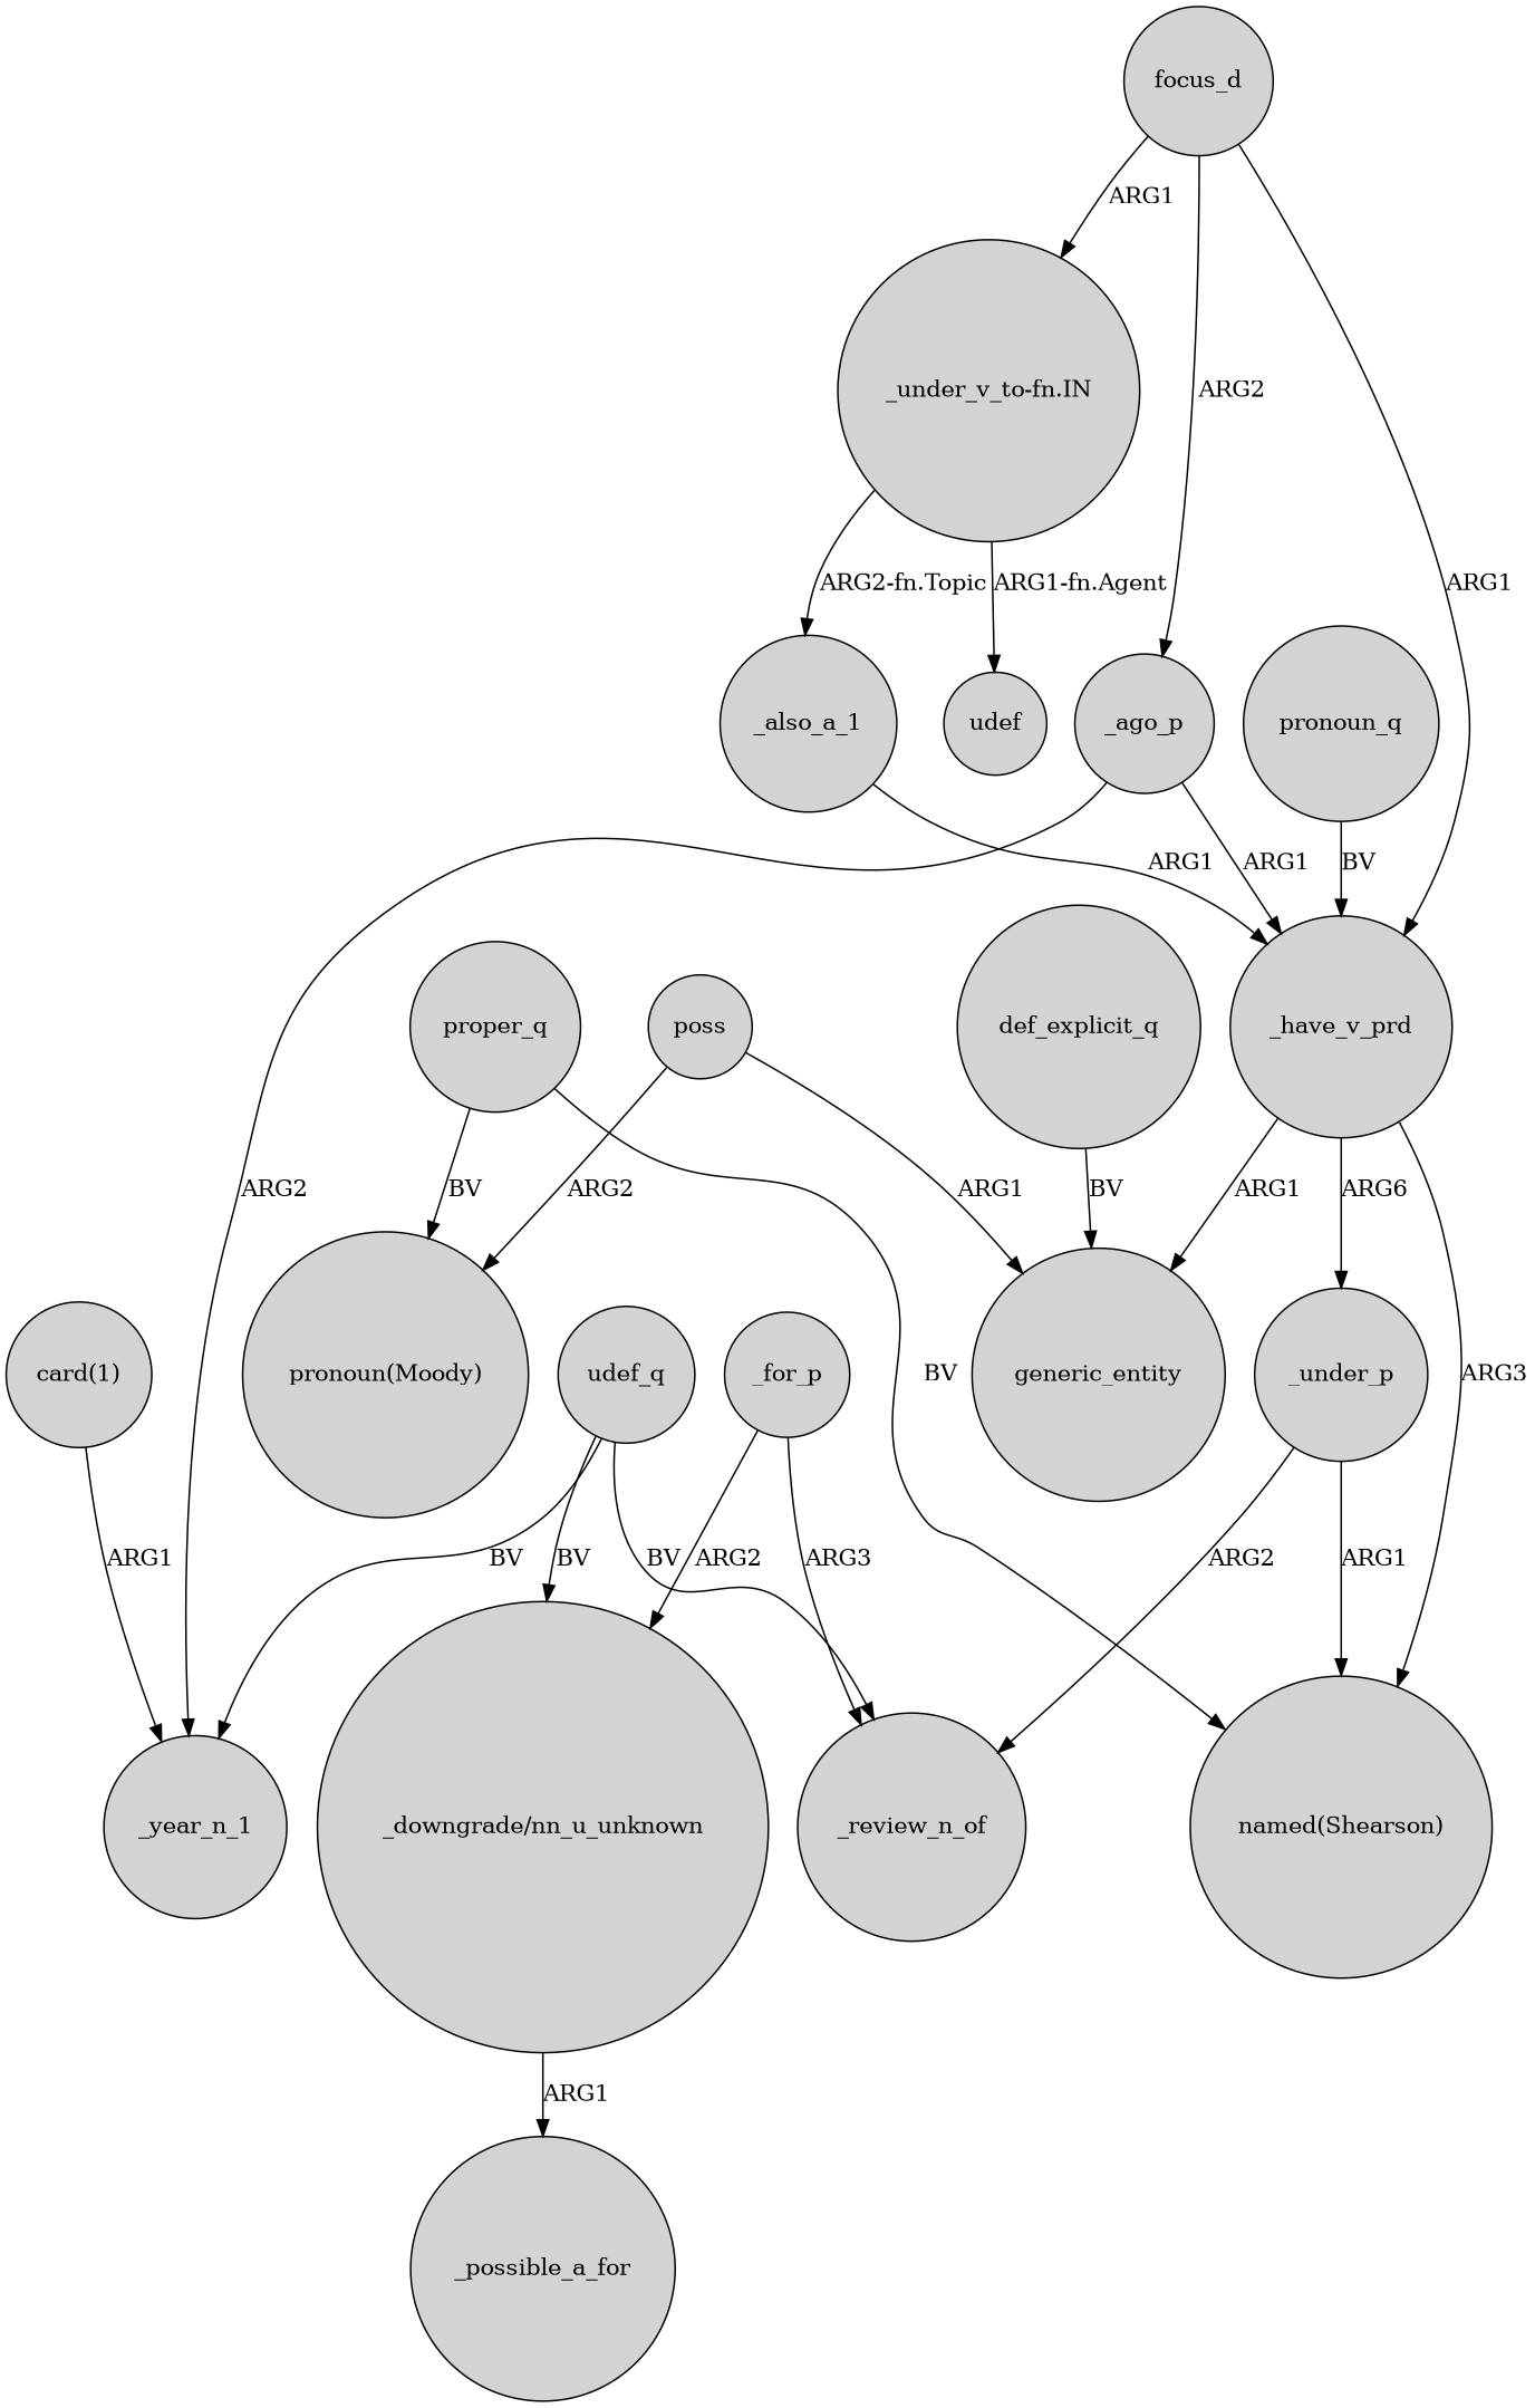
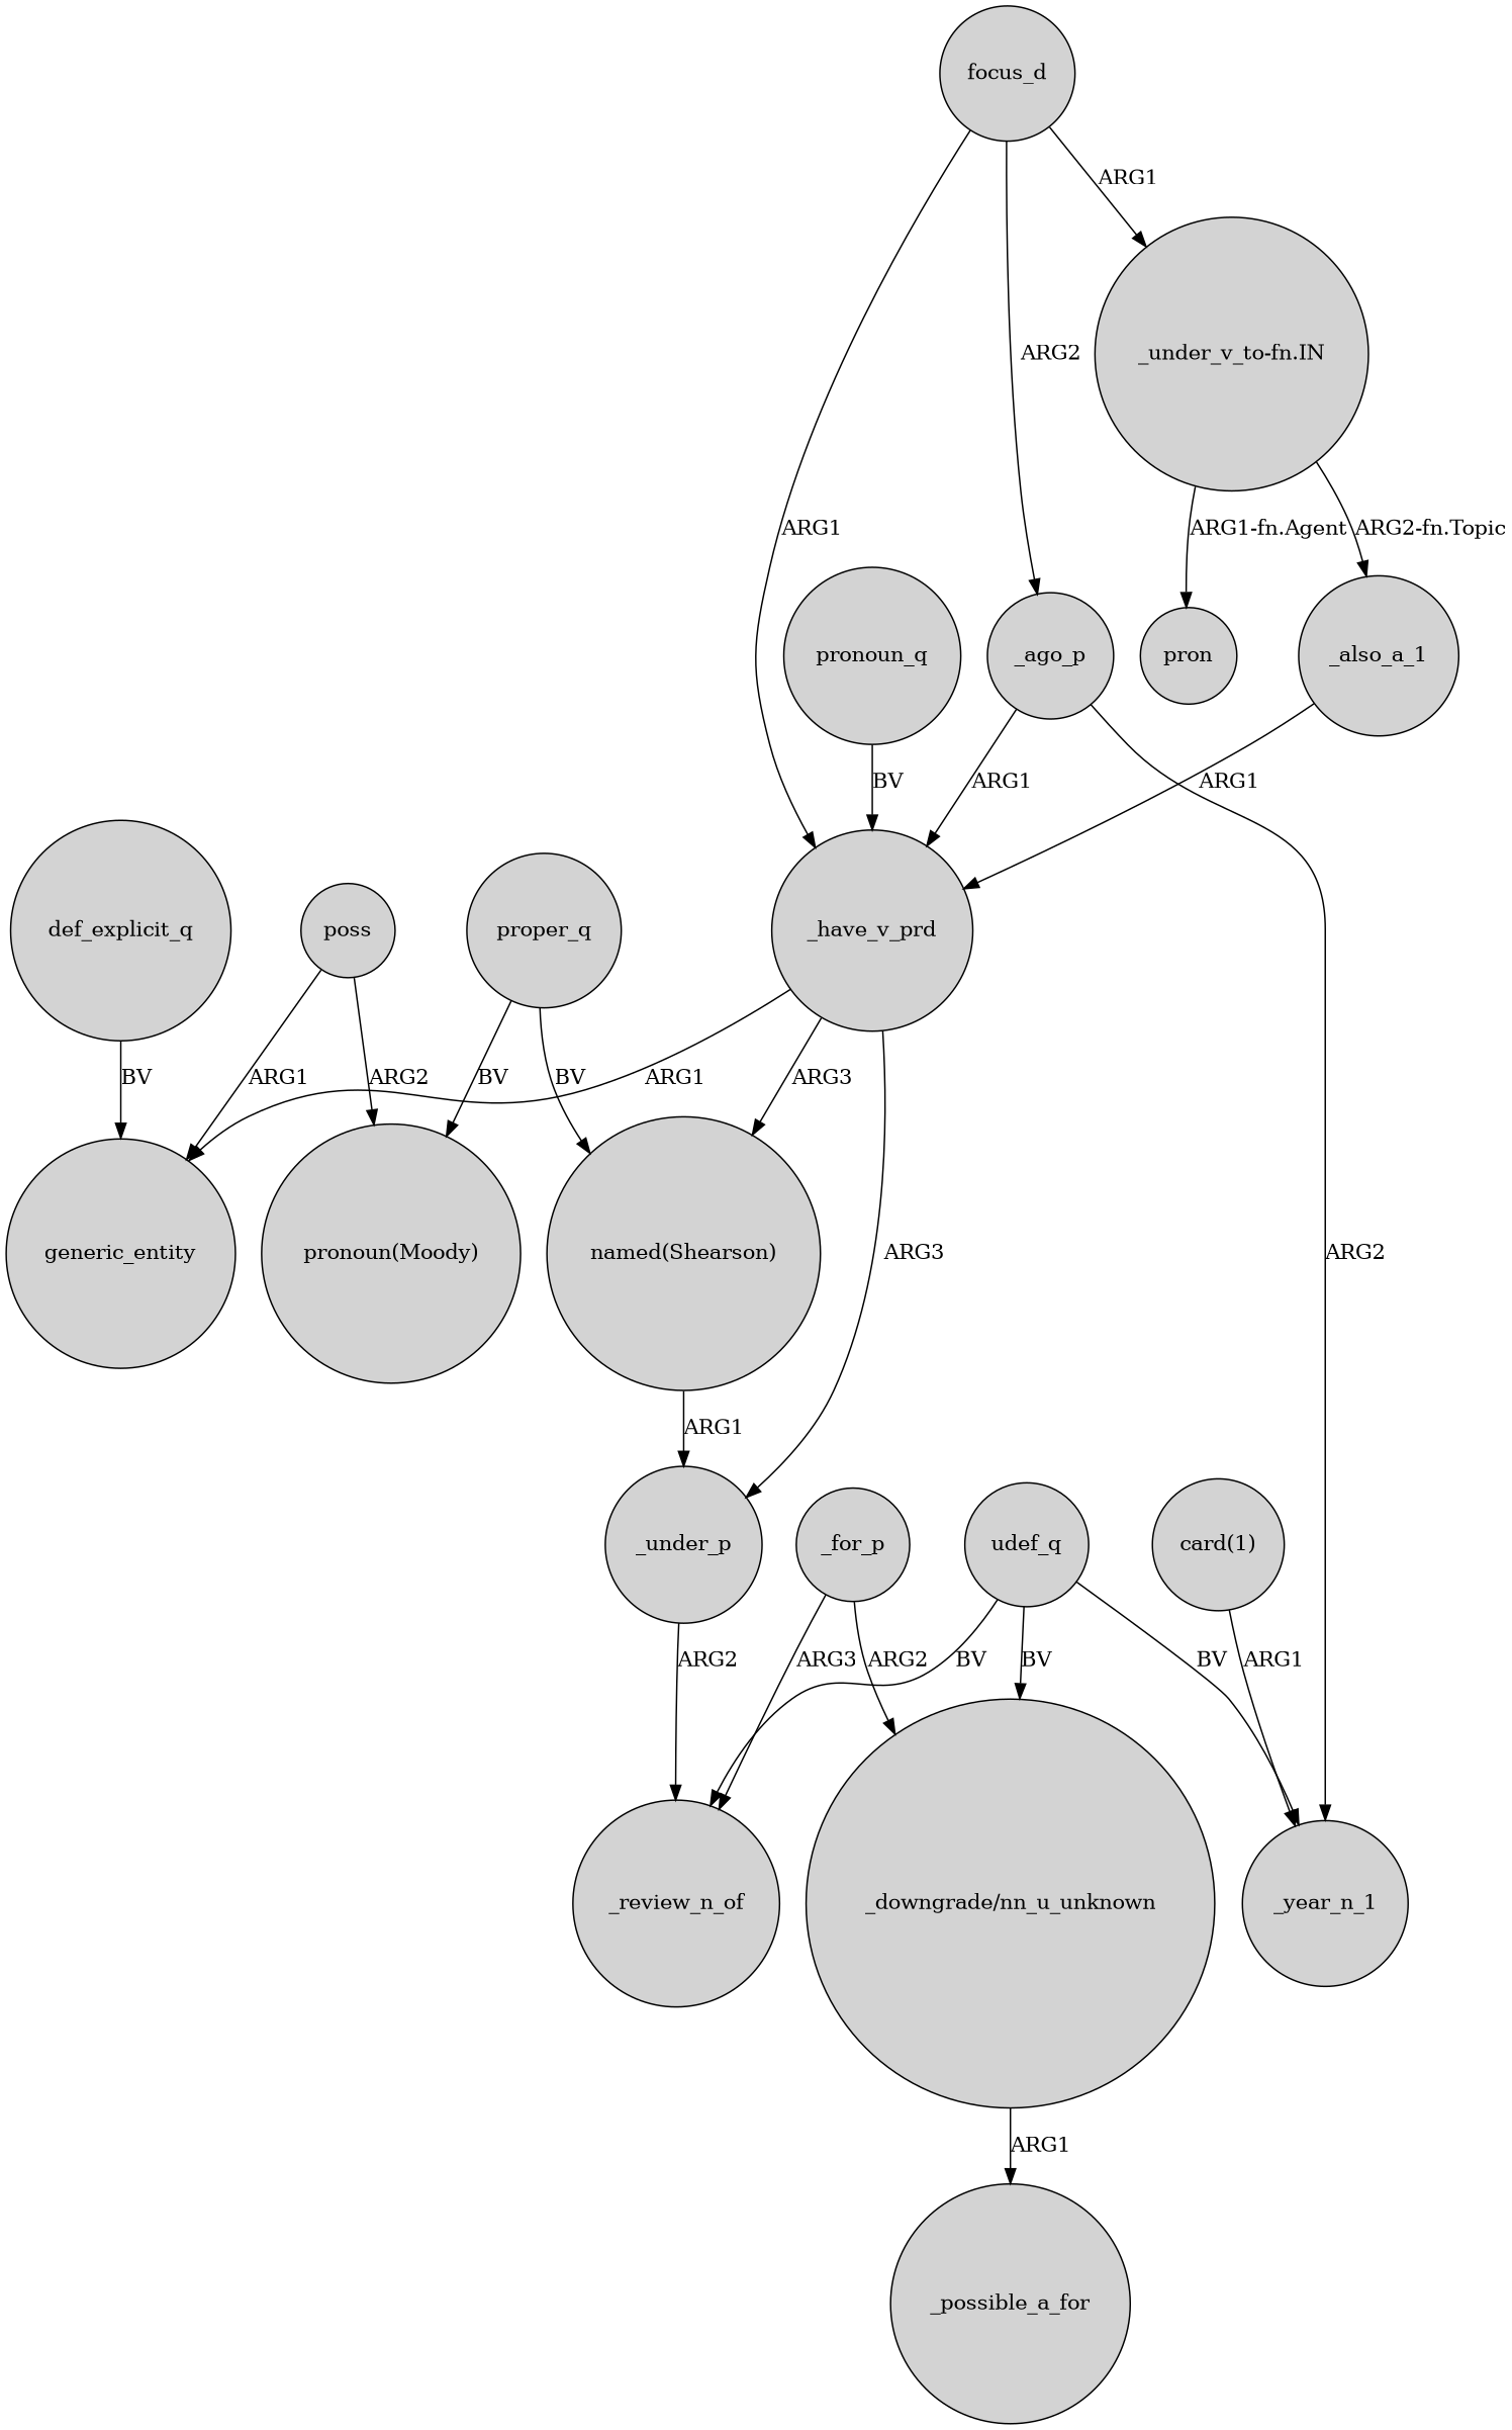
  digraph {
    node [shape=circle style=filled]
    _have_v_prd
    generic_entity
    _under_p
    "named(Shearson)"
    _review_n_of
    "_downgrade/nn_u_unknown"
    _possible_a_for
    poss
    n9 [label="pronoun(Moody)"]
    proper_q
    n11 [label="_under_v_to-fn.IN"]
    _also_a_1
-   pron [label=udef]
+   pron
    def_explicit_q
    _for_p
    focus_d
    _ago_p
    _year_n_1
    udef_q
    pronoun_q
    "card(1)"
    _have_v_prd -> generic_entity [label=ARG1]
-   _have_v_prd -> _under_p [label=ARG6]
+   _have_v_prd -> _under_p [label=ARG3]
    _have_v_prd -> "named(Shearson)" [label=ARG3]
-   _under_p -> "named(Shearson)" [label=ARG1]
+   "named(Shearson)" -> _under_p [label=ARG1]
    _under_p -> _review_n_of [label=ARG2]
    "_downgrade/nn_u_unknown" -> _possible_a_for [label=ARG1]
    poss -> generic_entity [label=ARG1]
    poss -> n9 [label=ARG2]
    proper_q -> "named(Shearson)" [label=BV]
    proper_q -> n9 [label=BV]
    n11 -> _also_a_1 [label="ARG2-fn.Topic"]
    n11 -> pron [label="ARG1-fn.Agent"]
    _also_a_1 -> _have_v_prd [label=ARG1]
    def_explicit_q -> generic_entity [label=BV]
    _for_p -> _review_n_of [label=ARG3]
    _for_p -> "_downgrade/nn_u_unknown" [label=ARG2]
    focus_d -> _have_v_prd [label=ARG1]
    focus_d -> n11 [label=ARG1]
    focus_d -> _ago_p [label=ARG2]
    _ago_p -> _have_v_prd [label=ARG1]
    _ago_p -> _year_n_1 [label=ARG2]
    udef_q -> _review_n_of [label=BV]
    udef_q -> "_downgrade/nn_u_unknown" [label=BV]
    udef_q -> _year_n_1 [label=BV]
    pronoun_q -> _have_v_prd [label=BV]
    "card(1)" -> _year_n_1 [label=ARG1]
  }
